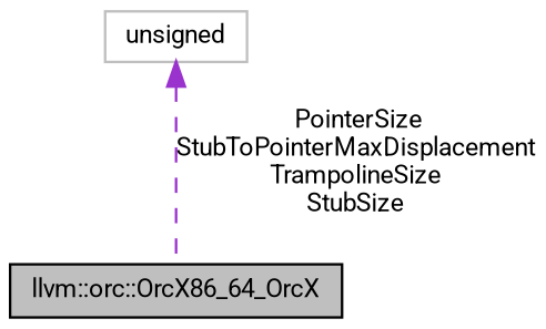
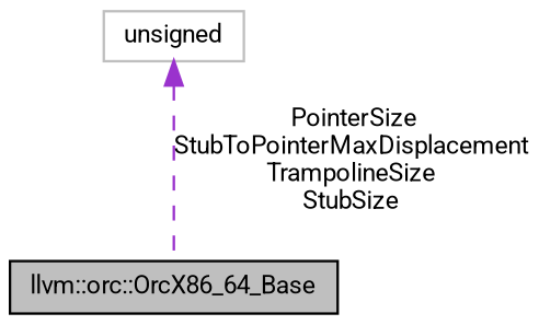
  digraph {
    fontname=Roboto
    node [fontname=Roboto fontsize=10 shape=record]
-   n1 [color=black fillcolor=grey75 fontcolor=black height=0.2 label="llvm::orc::OrcX86_64_OrcX" style=filled width=0.4]
+   n1 [color=black fillcolor=grey75 fontcolor=black height=0.2 label="llvm::orc::OrcX86_64_Base" style=filled width=0.4]
    n2 [color=grey75 height=0.2 label=unsigned width=0.4]
    n2 -> n1 [color=darkorchid3 dir=back fontname=Roboto fontsize=10 label=" PointerSize\nStubToPointerMaxDisplacement\nTrampolineSize\nStubSize" labelfontname=Helvetica labelfontsize=10 style=dashed]
  }
